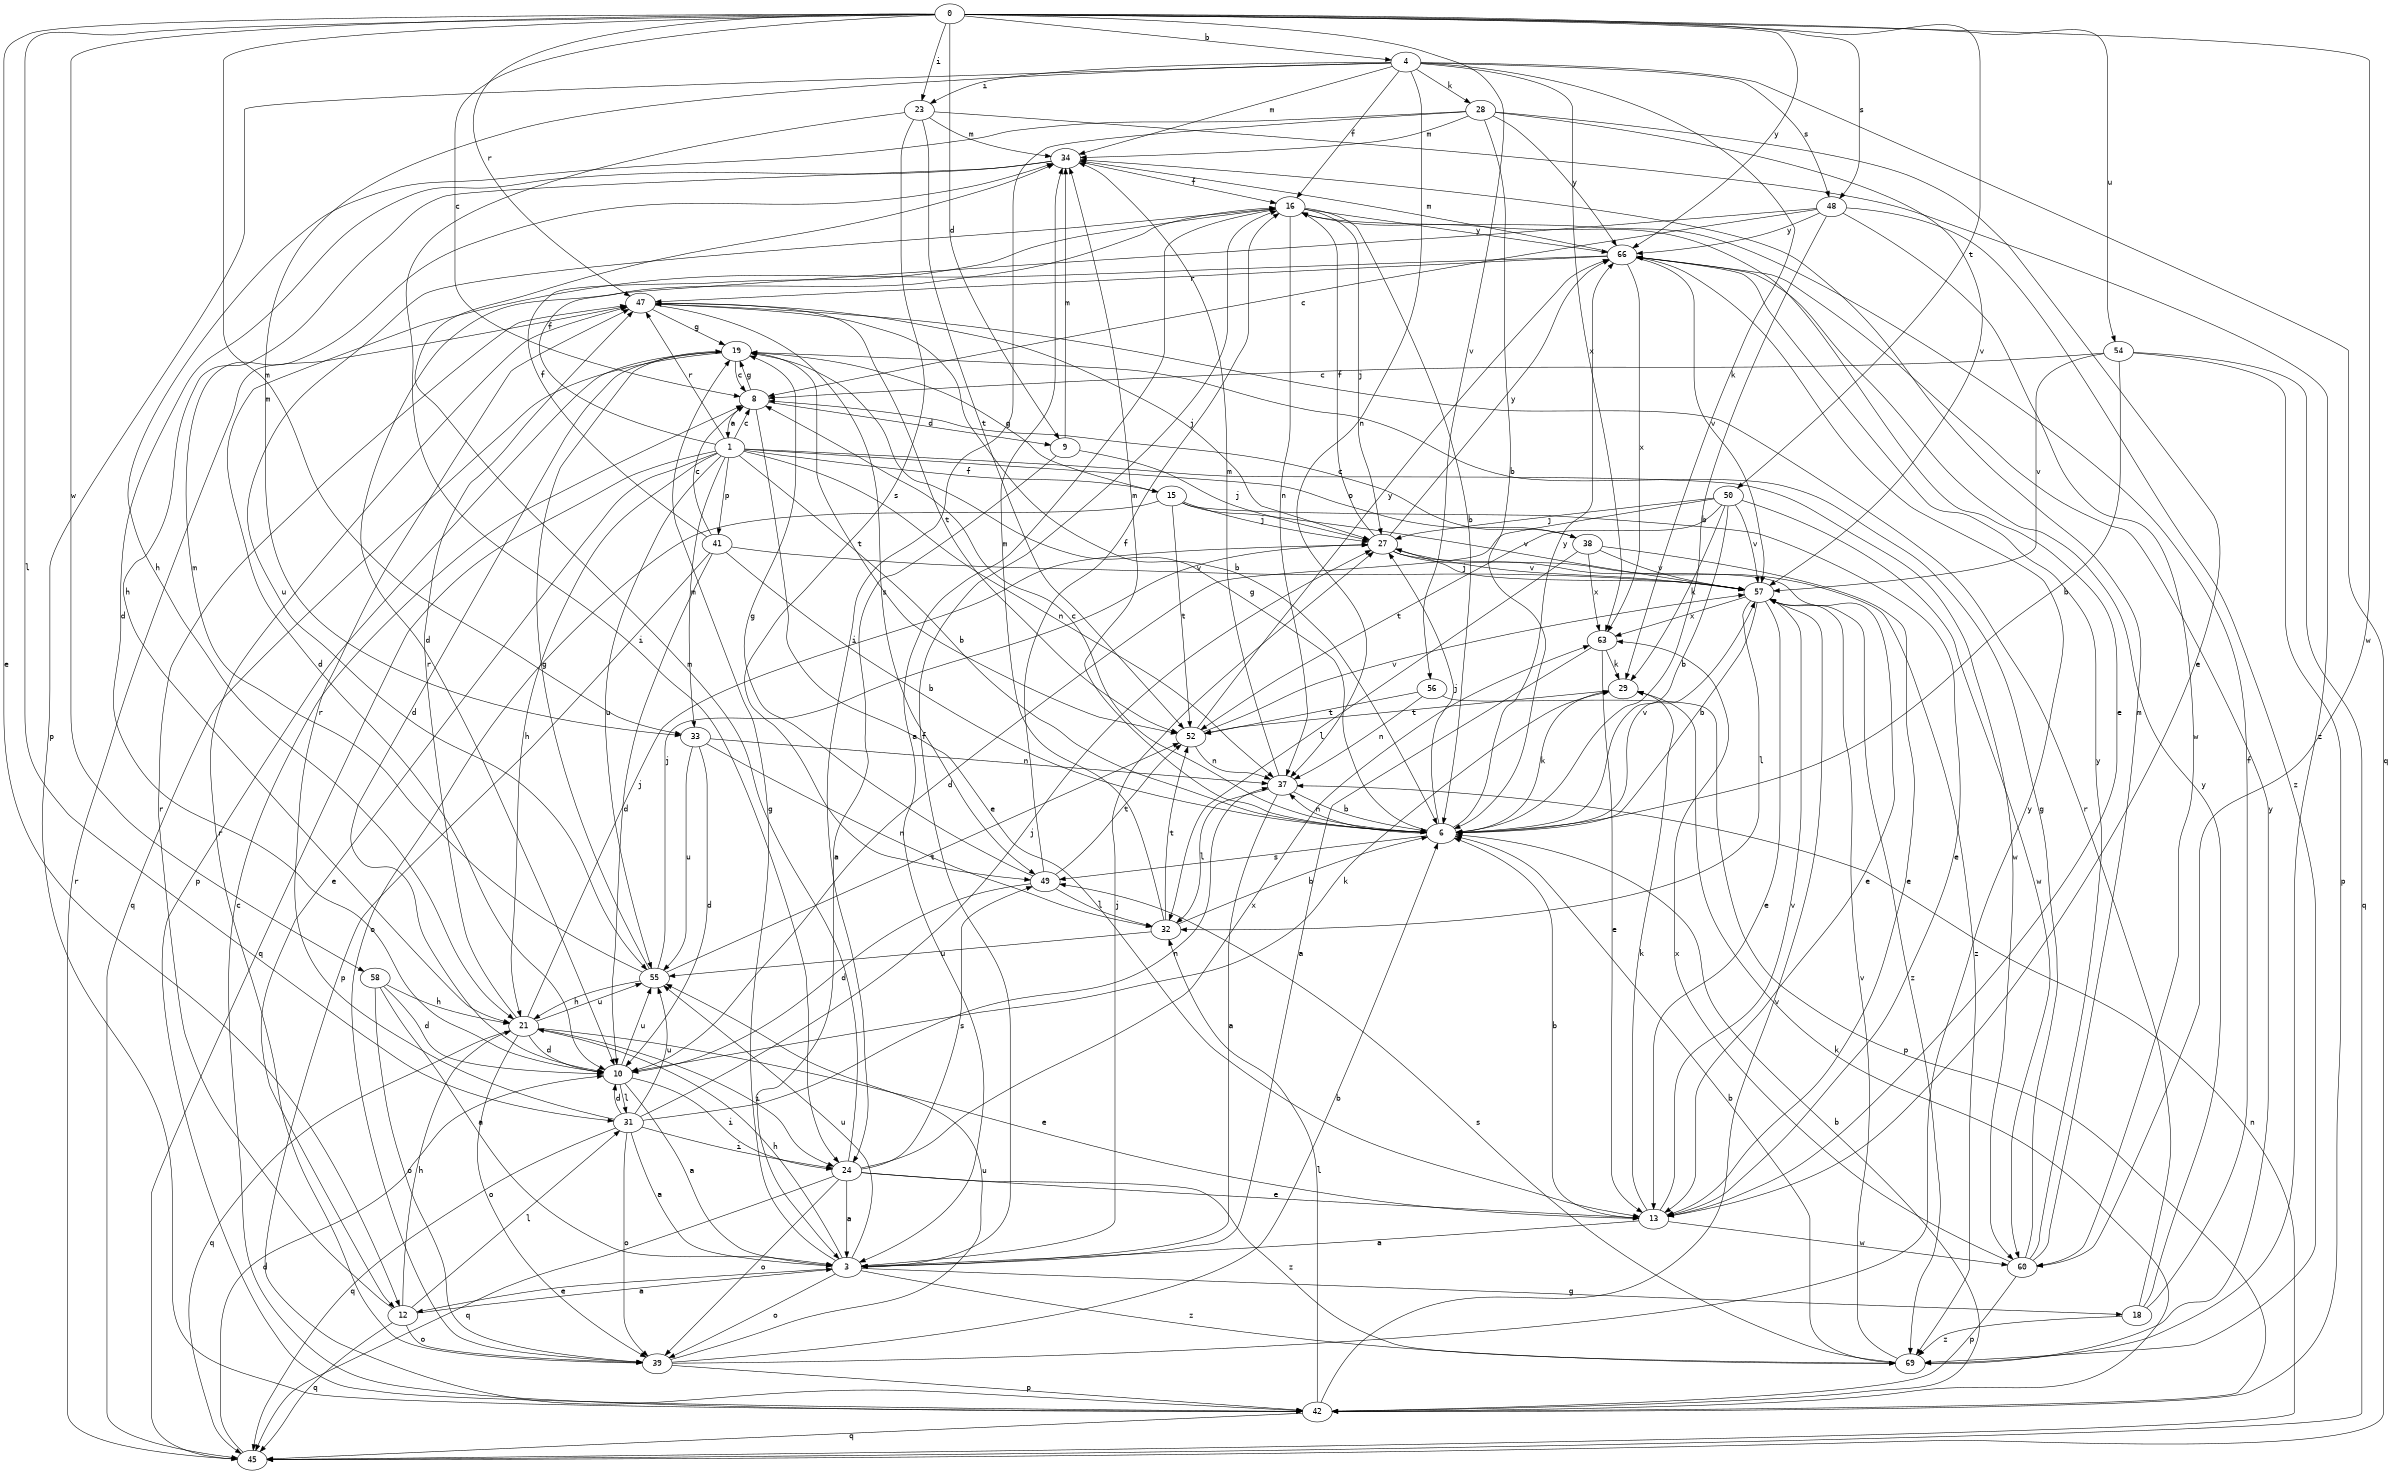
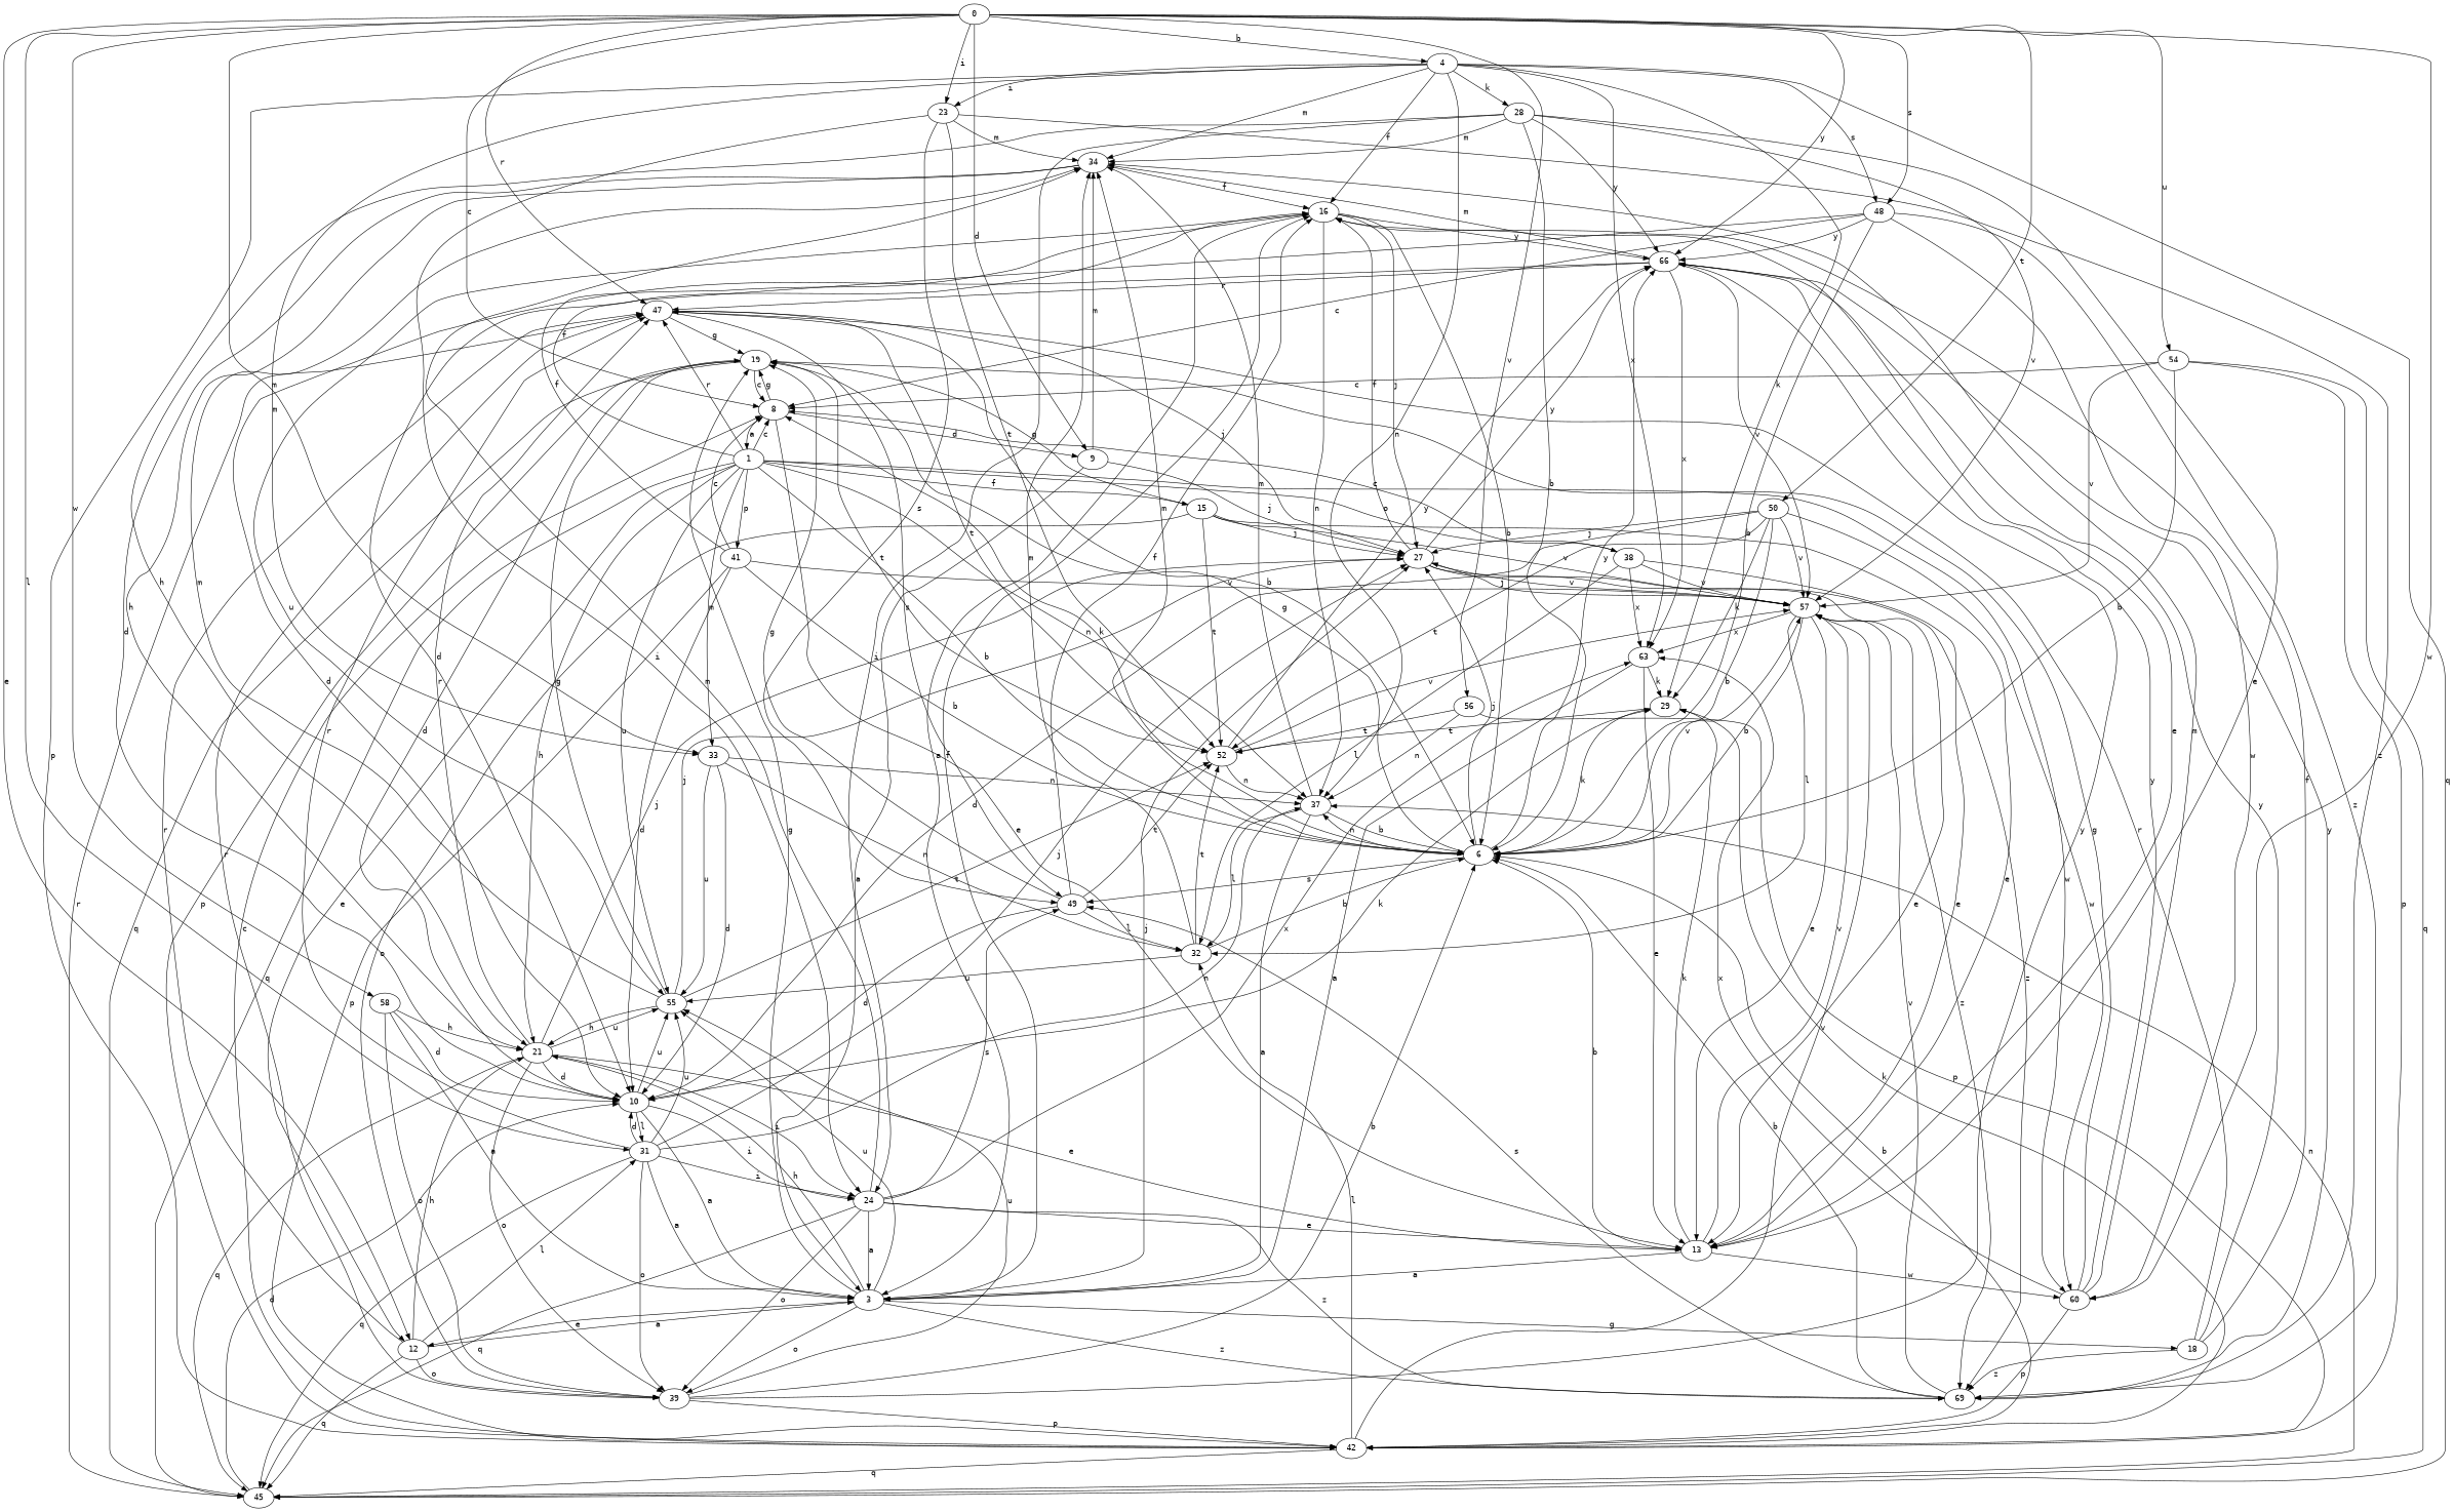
  strict digraph {
    fontname="DejaVu Sans Mono"
    node [fontname="DejaVu Sans Mono"]
    edge [fontname="DejaVu Sans Mono"]
    0
    4
    8
    9
    12
    23
    31
    33
    47
    48
    50
    54
    56
    58
    60
    66
    16
    37
    45
    28
    29
    34
    42
    63
    1
    19
    13
    3
    27
    21
    39
    69
    49
    24
    52
    55
    10
    32
    6
    57
    15
    38
    41
    18
    0 -> 4 [label=b]
    0 -> 8 [label=c]
    0 -> 9 [label=d]
    0 -> 12 [label=e]
    0 -> 23 [label=i]
    0 -> 31 [label=l]
    0 -> 33 [label=m]
    0 -> 47 [label=r]
    0 -> 48 [label=s]
    0 -> 50 [label=t]
    0 -> 54 [label=u]
    0 -> 56 [label=v]
    0 -> 58 [label=w]
    0 -> 60 [label=w]
    0 -> 66 [label=y]
    4 -> 23 [label=i]
    4 -> 33 [label=m]
    4 -> 48 [label=s]
    4 -> 16 [label=f]
    4 -> 37 [label=n]
    4 -> 45 [label=q]
    4 -> 28 [label=k]
    4 -> 29 [label=k]
    4 -> 34 [label=m]
    4 -> 42 [label=p]
    4 -> 63 [label=x]
    8 -> 9 [label=d]
    8 -> 1 [label=a]
    8 -> 19 [label=g]
    8 -> 13 [label=e]
    9 -> 34 [label=m]
    9 -> 3 [label=a]
    9 -> 27 [label=j]
    12 -> 31 [label=l]
    12 -> 47 [label=r]
    12 -> 45 [label=q]
    12 -> 3 [label=a]
    12 -> 21 [label=h]
    12 -> 39 [label=o]
    23 -> 34 [label=m]
    23 -> 69 [label=z]
    23 -> 49 [label=s]
    23 -> 24 [label=i]
    23 -> 52 [label=t]
    31 -> 47 [label=r]
    31 -> 37 [label=n]
    31 -> 45 [label=q]
    31 -> 3 [label=a]
    31 -> 27 [label=j]
    31 -> 39 [label=o]
    31 -> 24 [label=i]
    31 -> 55 [label=u]
    31 -> 10 [label=d]
    33 -> 37 [label=n]
    33 -> 55 [label=u]
    33 -> 10 [label=d]
    33 -> 32 [label=n]
    47 -> 19 [label=g]
    47 -> 27 [label=j]
    47 -> 49 [label=s]
    47 -> 52 [label=t]
    47 -> 6 [label=b]
    48 -> 8 [label=c]
    48 -> 60 [label=w]
    48 -> 66 [label=y]
    48 -> 69 [label=z]
    48 -> 10 [label=d]
    48 -> 6 [label=b]
    50 -> 60 [label=w]
    50 -> 29 [label=k]
    50 -> 27 [label=j]
    50 -> 52 [label=t]
    50 -> 10 [label=d]
    50 -> 6 [label=b]
    50 -> 57 [label=v]
    54 -> 8 [label=c]
    54 -> 45 [label=q]
    54 -> 42 [label=p]
    54 -> 6 [label=b]
    54 -> 57 [label=v]
    56 -> 37 [label=n]
    56 -> 42 [label=p]
    56 -> 52 [label=t]
    58 -> 3 [label=a]
    58 -> 21 [label=h]
    58 -> 39 [label=o]
    58 -> 10 [label=d]
    60 -> 66 [label=y]
    60 -> 34 [label=m]
    60 -> 42 [label=p]
    60 -> 63 [label=x]
    60 -> 19 [label=g]
    66 -> 47 [label=r]
    66 -> 34 [label=m]
    66 -> 63 [label=x]
    66 -> 10 [label=d]
    66 -> 57 [label=v]
    16 -> 66 [label=y]
    16 -> 37 [label=n]
    16 -> 13 [label=e]
    16 -> 3 [label=a]
    16 -> 27 [label=j]
    16 -> 55 [label=u]
    16 -> 6 [label=b]
    37 -> 34 [label=m]
    37 -> 3 [label=a]
    37 -> 32 [label=l]
    37 -> 6 [label=b]
    45 -> 47 [label=r]
    45 -> 37 [label=n]
    45 -> 10 [label=d]
    28 -> 66 [label=y]
    28 -> 34 [label=m]
    28 -> 13 [label=e]
    28 -> 21 [label=h]
    28 -> 24 [label=i]
    28 -> 6 [label=b]
    28 -> 57 [label=v]
    29 -> 52 [label=t]
    34 -> 16 [label=f]
    34 -> 21 [label=h]
    34 -> 10 [label=d]
    42 -> 8 [label=c]
    42 -> 45 [label=q]
    42 -> 29 [label=k]
    42 -> 32 [label=l]
    42 -> 6 [label=b]
    42 -> 57 [label=v]
    63 -> 29 [label=k]
    63 -> 13 [label=e]
    63 -> 3 [label=a]
    1 -> 8 [label=c]
    1 -> 12 [label=e]
    1 -> 33 [label=m]
    1 -> 47 [label=r]
    1 -> 60 [label=w]
    1 -> 16 [label=f]
    1 -> 37 [label=n]
    1 -> 45 [label=q]
    1 -> 21 [label=h]
    1 -> 55 [label=u]
    1 -> 6 [label=b]
    1 -> 15 [label=f]
    1 -> 38 [label=o]
    1 -> 41 [label=p]
    19 -> 8 [label=c]
    19 -> 45 [label=q]
    19 -> 42 [label=p]
    19 -> 52 [label=t]
    19 -> 10 [label=d]
    13 -> 60 [label=w]
    13 -> 29 [label=k]
    13 -> 3 [label=a]
    13 -> 6 [label=b]
    13 -> 57 [label=v]
    3 -> 12 [label=e]
    3 -> 16 [label=f]
    3 -> 19 [label=g]
    3 -> 27 [label=j]
    3 -> 21 [label=h]
    3 -> 39 [label=o]
    3 -> 69 [label=z]
    3 -> 55 [label=u]
    3 -> 18 [label=g]
    27 -> 66 [label=y]
    27 -> 16 [label=f]
    27 -> 13 [label=e]
    27 -> 69 [label=z]
    27 -> 57 [label=v]
    21 -> 47 [label=r]
    21 -> 45 [label=q]
    21 -> 13 [label=e]
    21 -> 27 [label=j]
    21 -> 39 [label=o]
    21 -> 24 [label=i]
    21 -> 55 [label=u]
    21 -> 10 [label=d]
    39 -> 47 [label=r]
    39 -> 66 [label=y]
    39 -> 42 [label=p]
    39 -> 55 [label=u]
    39 -> 6 [label=b]
    69 -> 66 [label=y]
    69 -> 49 [label=s]
    69 -> 6 [label=b]
    69 -> 57 [label=v]
    49 -> 16 [label=f]
    49 -> 19 [label=g]
    49 -> 52 [label=t]
    49 -> 10 [label=d]
    49 -> 32 [label=l]
    24 -> 45 [label=q]
    24 -> 34 [label=m]
    24 -> 63 [label=x]
    24 -> 13 [label=e]
    24 -> 3 [label=a]
    24 -> 39 [label=o]
    24 -> 69 [label=z]
    24 -> 49 [label=s]
    52 -> 66 [label=y]
    52 -> 37 [label=n]
    52 -> 57 [label=v]
    55 -> 34 [label=m]
    55 -> 19 [label=g]
    55 -> 27 [label=j]
    55 -> 21 [label=h]
    55 -> 52 [label=t]
    10 -> 31 [label=l]
    10 -> 29 [label=k]
    10 -> 3 [label=a]
    10 -> 24 [label=i]
    10 -> 55 [label=u]
    32 -> 34 [label=m]
    32 -> 52 [label=t]
    32 -> 55 [label=u]
    32 -> 6 [label=b]
-   6 -> 8 [label=c]
+   6 -> 8 [label=k]
    6 -> 66 [label=y]
    6 -> 37 [label=n]
    6 -> 29 [label=k]
    6 -> 34 [label=m]
    6 -> 19 [label=g]
    6 -> 27 [label=j]
    6 -> 49 [label=s]
    6 -> 57 [label=v]
    57 -> 63 [label=x]
    57 -> 13 [label=e]
    57 -> 27 [label=j]
    57 -> 69 [label=z]
    57 -> 32 [label=l]
    57 -> 6 [label=b]
    15 -> 19 [label=g]
    15 -> 13 [label=e]
    15 -> 27 [label=j]
    15 -> 39 [label=o]
    15 -> 52 [label=t]
    15 -> 57 [label=v]
    38 -> 8 [label=c]
    38 -> 63 [label=x]
    38 -> 13 [label=e]
    38 -> 32 [label=l]
    38 -> 57 [label=v]
    41 -> 8 [label=c]
    41 -> 16 [label=f]
    41 -> 42 [label=p]
    41 -> 10 [label=d]
    41 -> 6 [label=b]
    41 -> 57 [label=v]
    18 -> 47 [label=r]
    18 -> 66 [label=y]
    18 -> 16 [label=f]
    18 -> 69 [label=z]
  }
